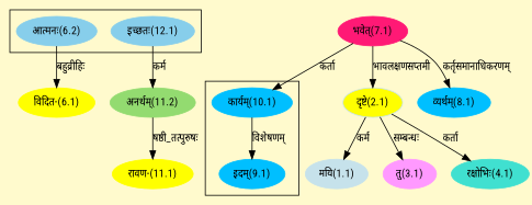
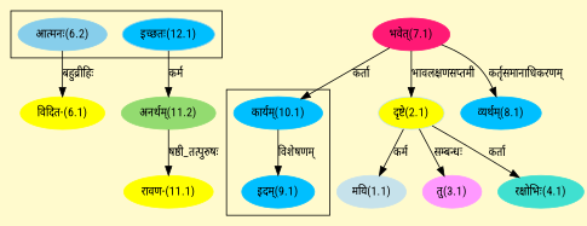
  digraph {
    bgcolor=lemonchiffon1
    compound=true
    fontname="Roboto Condensed"
    rankdir=BT
    node [color="#00BFFF" fontname="Roboto Condensed" style=filled]
    edge [dir=back fontname="Roboto Condensed"]
    n1 [color="#87CEEB" label="आत्मनः(6.2)"]
-   n2 [color="#87CEEB" label="इच्छतः(12.1)"]
+   n2 [color="#87CEEB" label="इच्छतः(12.1)" fillcolor="#00BFFF"]
    n3 [label="इदम्(9.1)"]
    n4 [label="कार्यम्(10.1)"]
    n5 [color="#FF1975" label="भवेत्(7.1)"]
    n6 [color="#C6E2EB" label="मयि(1.1)"]
    n7 [color="#C6E2EB" fillcolor="#FFFF00" label="दृष्टे(2.1)"]
    n8 [color="#FF99FF" label="तु(3.1)"]
    n9 [color="#40E0D0" label="रक्षोभिः(4.1)"]
    n10 [color="#FFFF00" label="विदित-(6.1)"]
    n11 [label="व्यर्थम्(8.1)"]
    n12 [color="#FFFF00" label="रावण-(11.1)"]
    n13 [color="#93DB70" label="अनर्थम्(11.2)"]
    subgraph cluster_1 {
      n1
      n2
    }
    subgraph cluster_2 {
      n3
      n4
    }
    n3 -> n4 [label="विशेषणम्"]
    n4 -> n5 [label="कर्ता"]
    n6 -> n7 [label="कर्म"]
    n7 -> n5 [label="भावलक्षणसप्तमी"]
    n8 -> n7 [label="सम्बन्धः"]
    n9 -> n7 [label="कर्ता"]
    n10 -> n1 [label="बहुव्रीहिः"]
    n11 -> n5 [label="कर्तृसमानाधिकरणम्"]
    n12 -> n13 [label="षष्ठी_तत्पुरुषः"]
    n13 -> n2 [label="कर्म"]
  }
